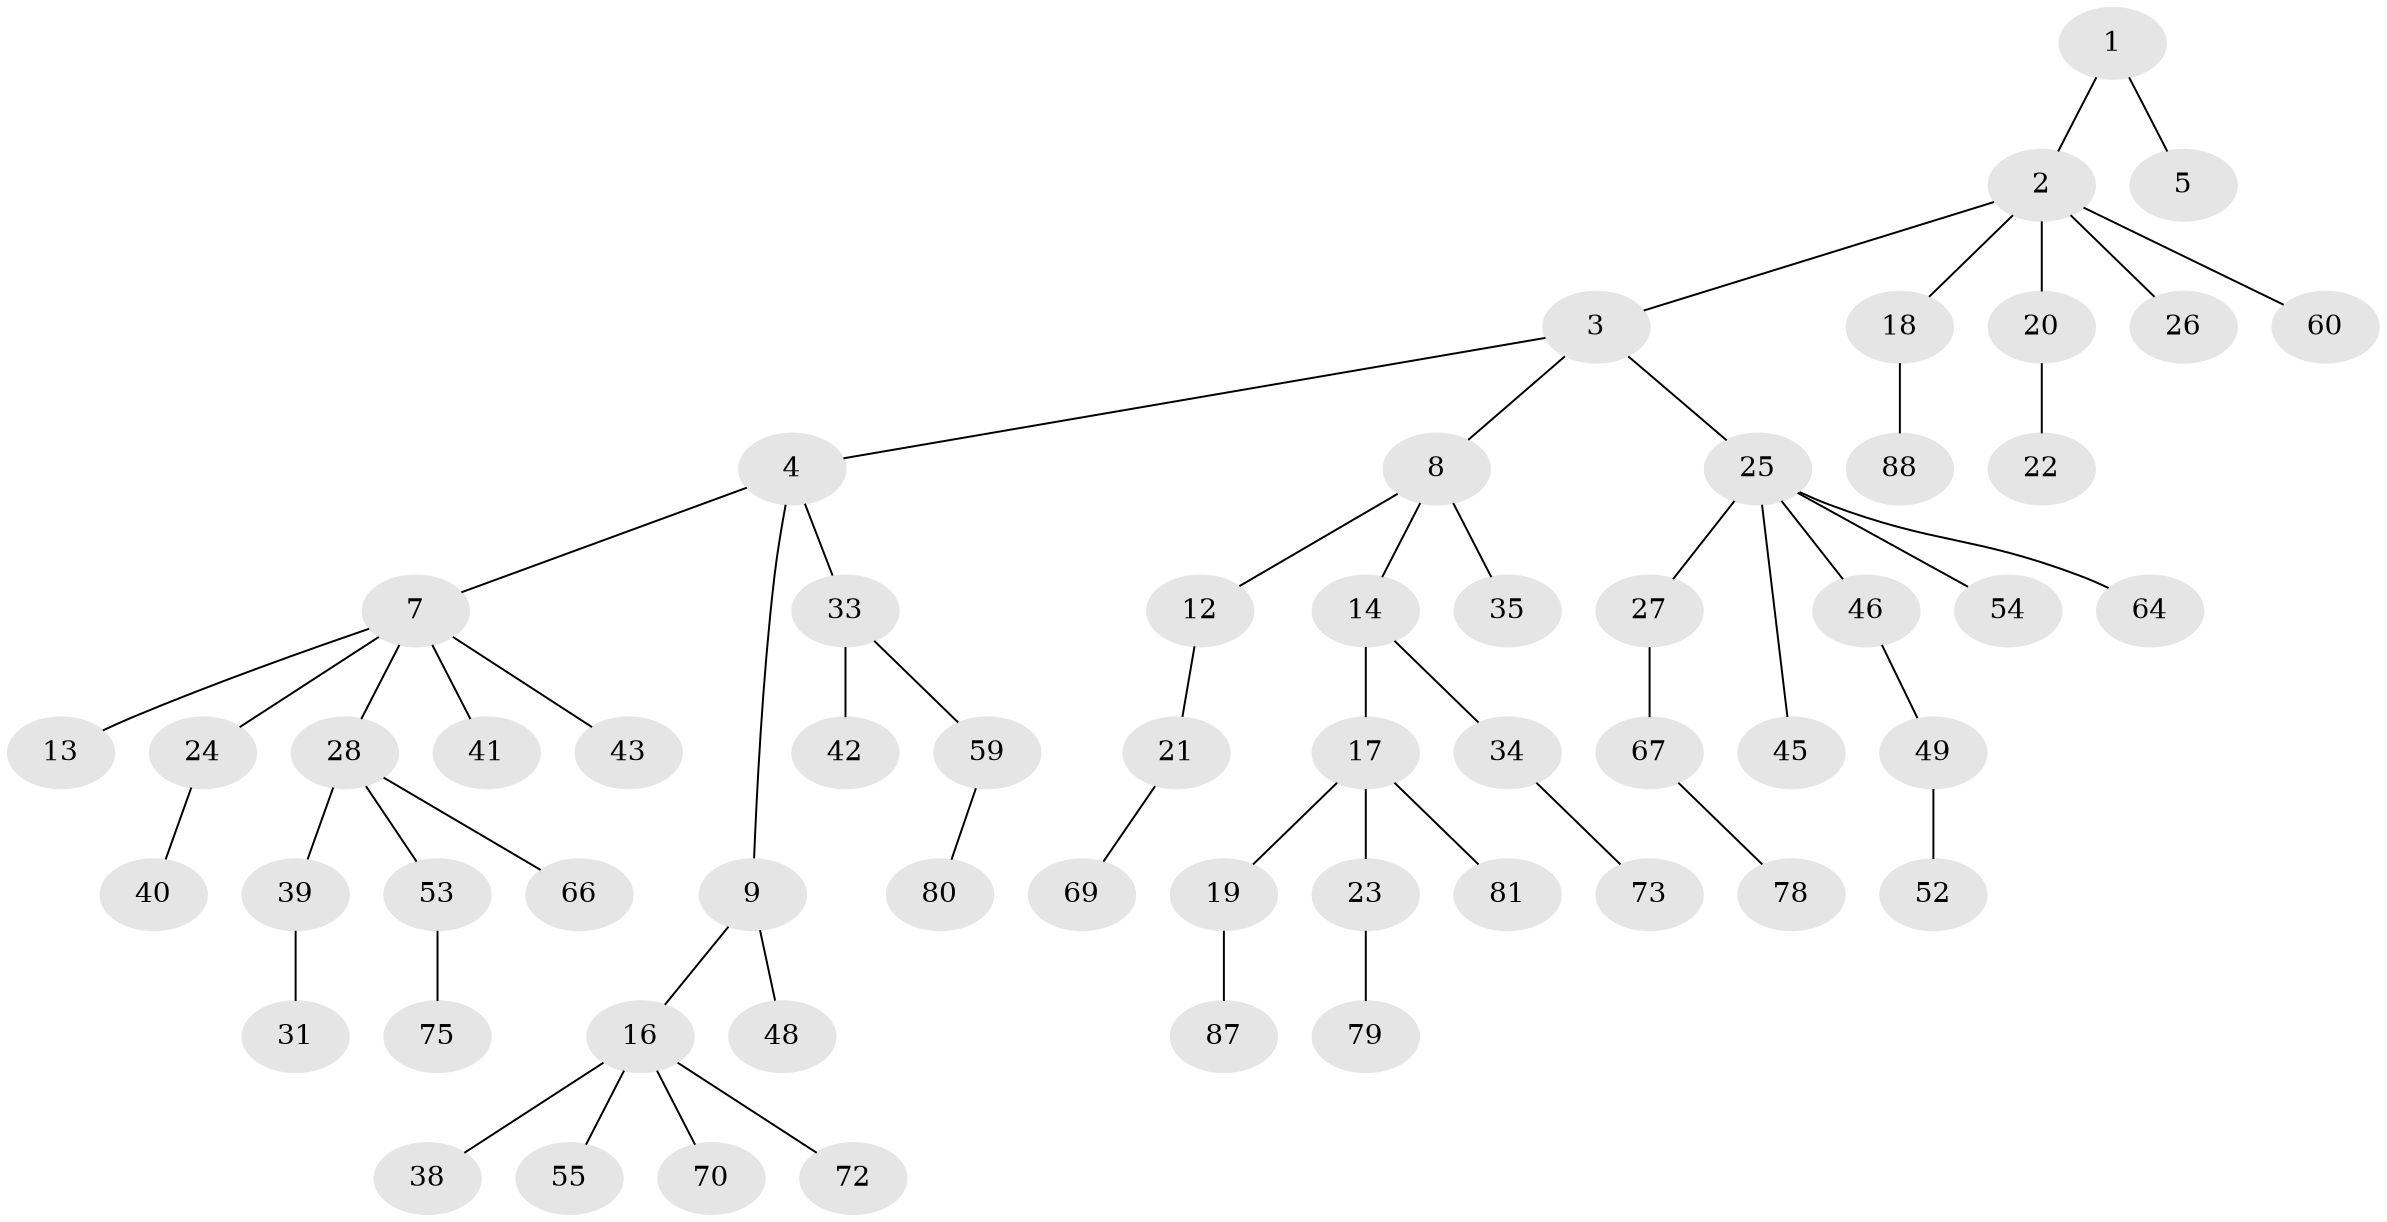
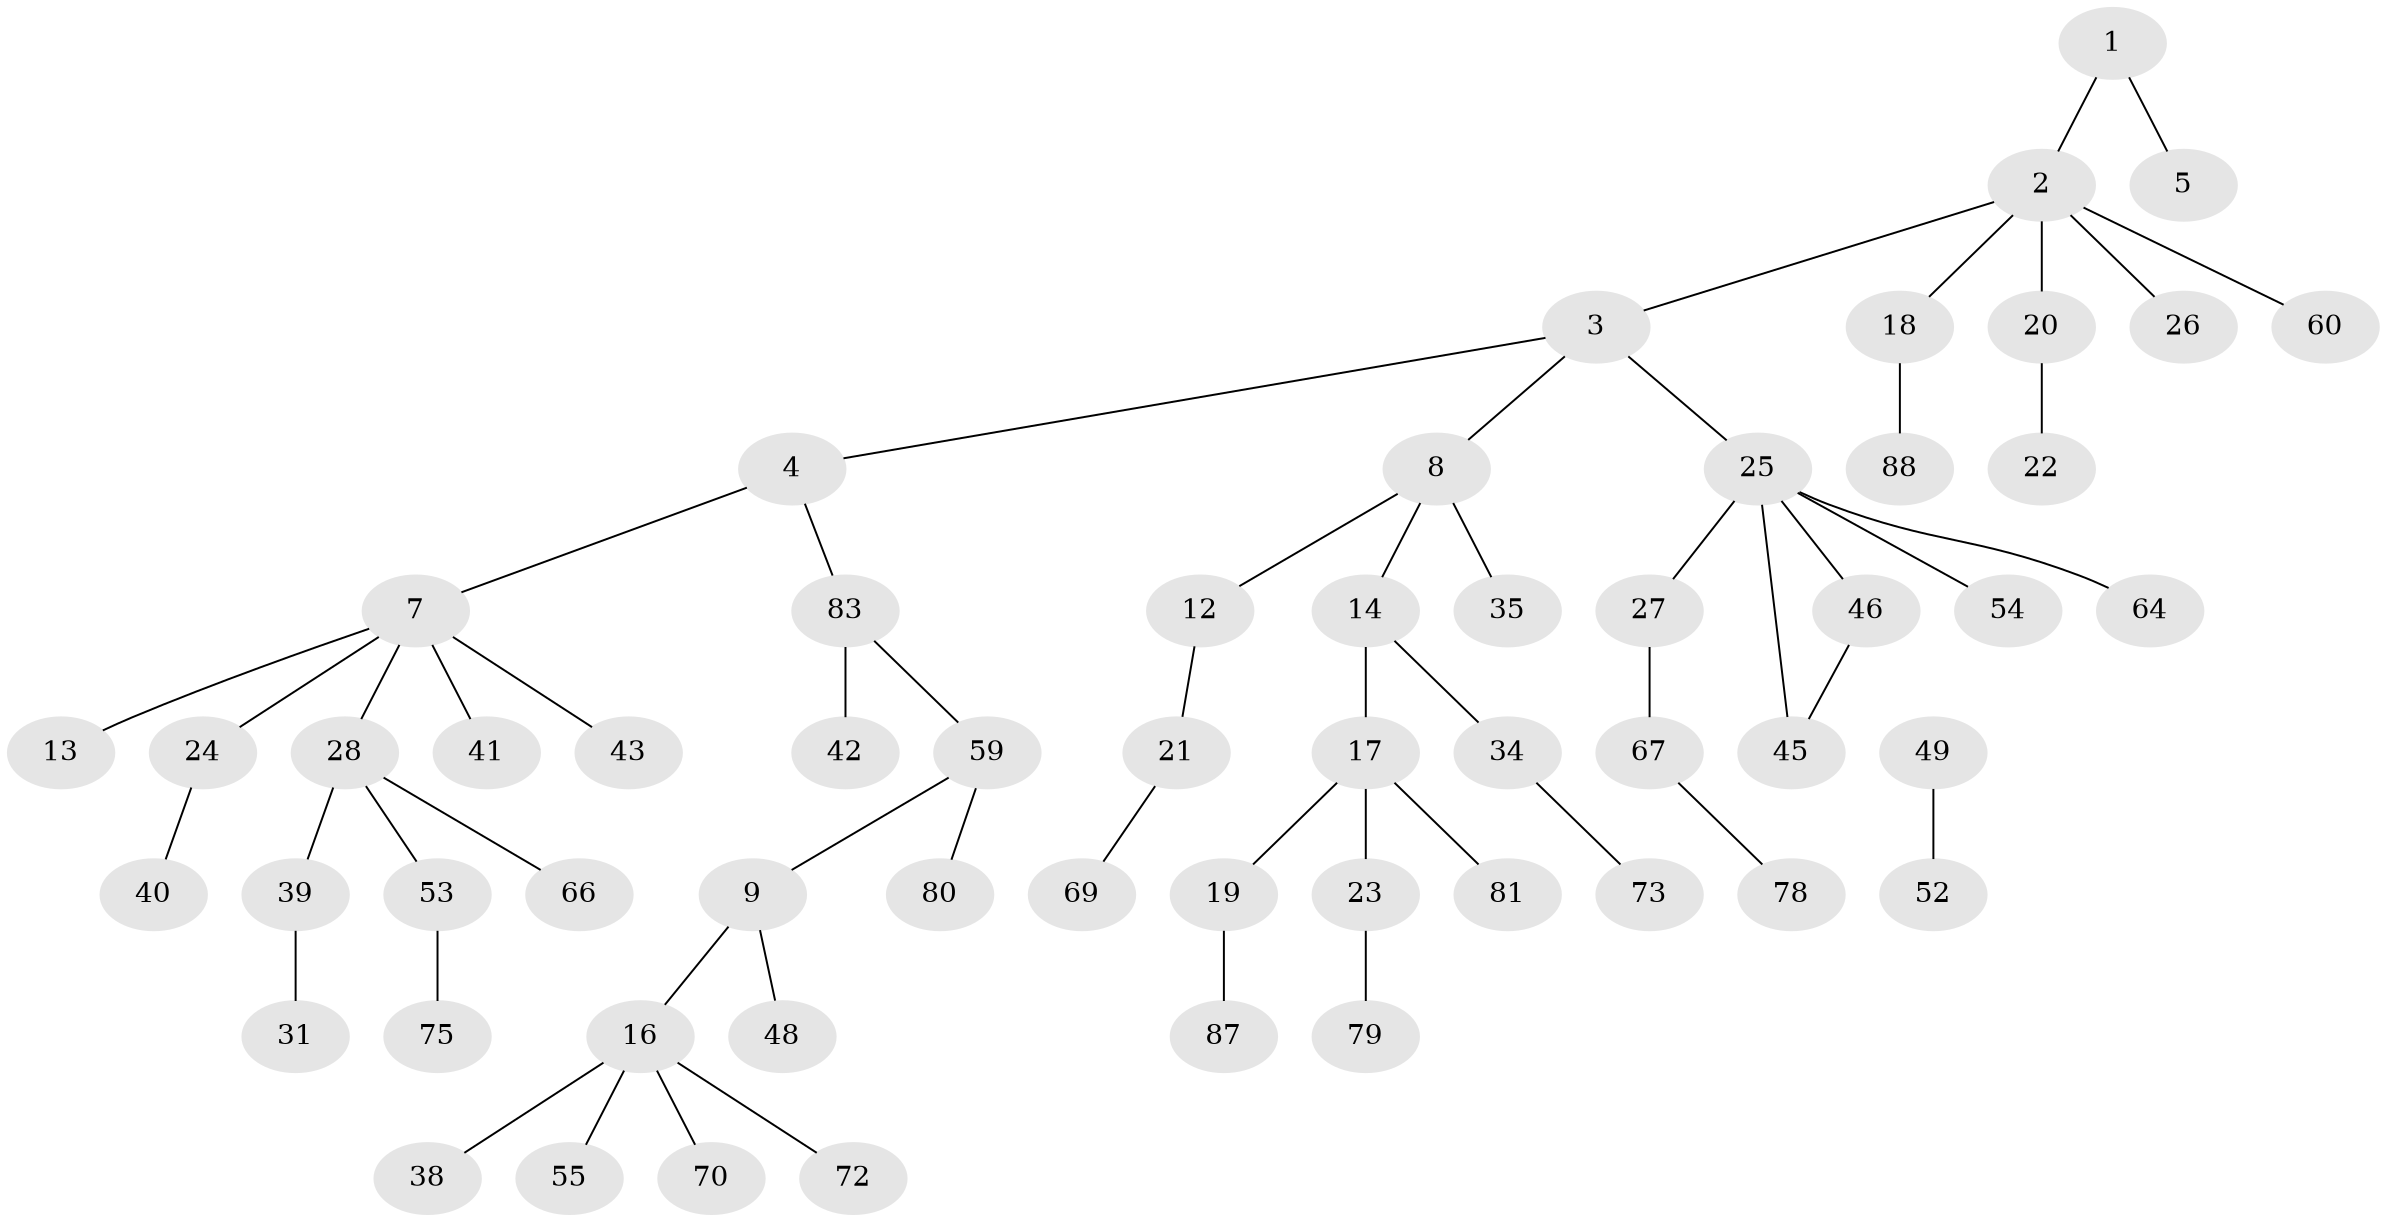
  graph {
    node [color=gray90 style=filled]
    1 [super="+65"]
    2 [super="+11"]
    5 [super="+31"]
    3 [super="+6"]
    18 [super="+44"]
    20 [super="+77"]
    26
    60 [super="+83"]
    4 [super="+36"]
    8 [super="+63"]
    25 [super="+32"]
    88
    22
    7 [super="+17"]
    9 [super="+10"]
-   33
+   33 [label=83]
    12
    14
    35
    27 [super="+76"]
    45 [super="+48"]
    46
    54
    64
    13
    24 [super="+89"]
    28 [super="+50"]
    41 [super="+85"]
    43 [super="+62"]
    16 [super="+57"]
    n31 [label=48]
    42
    59
    40
    39 [super="+82"]
    53
    66 [super="+86"]
    21 [super="+30"]
    n39 [label=17 super="+29"]
    34 [super="+47"]
    38
    55 [super="+56"]
    70
    72
    69
    19 [super="+84"]
    23 [super="+58"]
    81
    73
    87
    79
    67 [super="+71"]
    49 [super="+51"]
    78
    n55 [label=31]
    75
    80
    52
    1 -- 2
    1 -- 5
    2 -- 3
    2 -- 18
    2 -- 20
    2 -- 26
    2 -- 60
    3 -- 4
    3 -- 8
    3 -- 25
    18 -- 88
    20 -- 22
    4 -- 7
-   4 -- 9
+   59 -- 9
    4 -- 33
    8 -- 12
    8 -- 14
    8 -- 35
    25 -- 27
    25 -- 45
    25 -- 46
    25 -- 54
    25 -- 64
    7 -- 13
    7 -- 24
    7 -- 28
    7 -- 41
    7 -- 43
    9 -- 16
    9 -- n31
    33 -- 42
    33 -- 59
    12 -- 21
    14 -- n39
    14 -- 34
    27 -- 67
-   46 -- 49
+   46 -- 45
    24 -- 40
    28 -- 39
    28 -- 53
    28 -- 66
    16 -- 38
    16 -- 55
    16 -- 70
    16 -- 72
    59 -- 80
    39 -- n55
    53 -- 75
    21 -- 69
    n39 -- 19
    n39 -- 23
    n39 -- 81
    34 -- 73
    19 -- 87
    23 -- 79
    67 -- 78
    49 -- 52
  }
